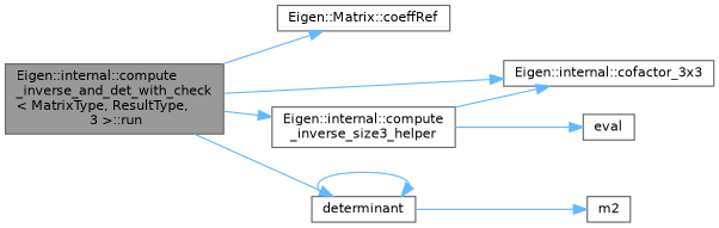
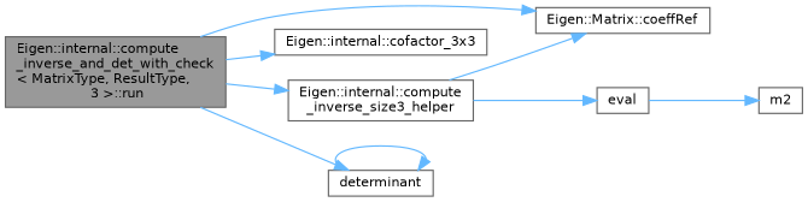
  digraph {
    rankdir=LR
    node [color=grey40 fillcolor=white fontname=Helvetica fontsize=10 shape=box style=filled]
    edge [color=steelblue1 fontname=Helvetica fontsize=10 labelfontname=Helvetica labelfontsize=10 style=solid]
    n1 [color=gray40 fillcolor=grey60 fontcolor=black height=0.2 label="Eigen::internal::compute\l_inverse_and_det_with_check\l\< MatrixType, ResultType,\l 3 \>::run" width=0.4]
    n2 [height=0.2 label="Eigen::Matrix::coeffRef" width=0.4]
    n3 [height=0.2 label="Eigen::internal::cofactor_3x3" width=0.4]
    n4 [height=0.2 label="Eigen::internal::compute\l_inverse_size3_helper" width=0.4]
    n5 [height=0.2 label=determinant width=0.4]
    n6 [height=0.2 label=eval width=0.4]
    n7 [height=0.2 label=m2 width=0.4]
    n1 -> n2
    n1 -> n3
    n1 -> n4
    n1 -> n5
-   n4 -> n3
+   n4 -> n2
    n4 -> n6
    n5 -> n5
-   n5 -> n7
+   n6 -> n7
  }
